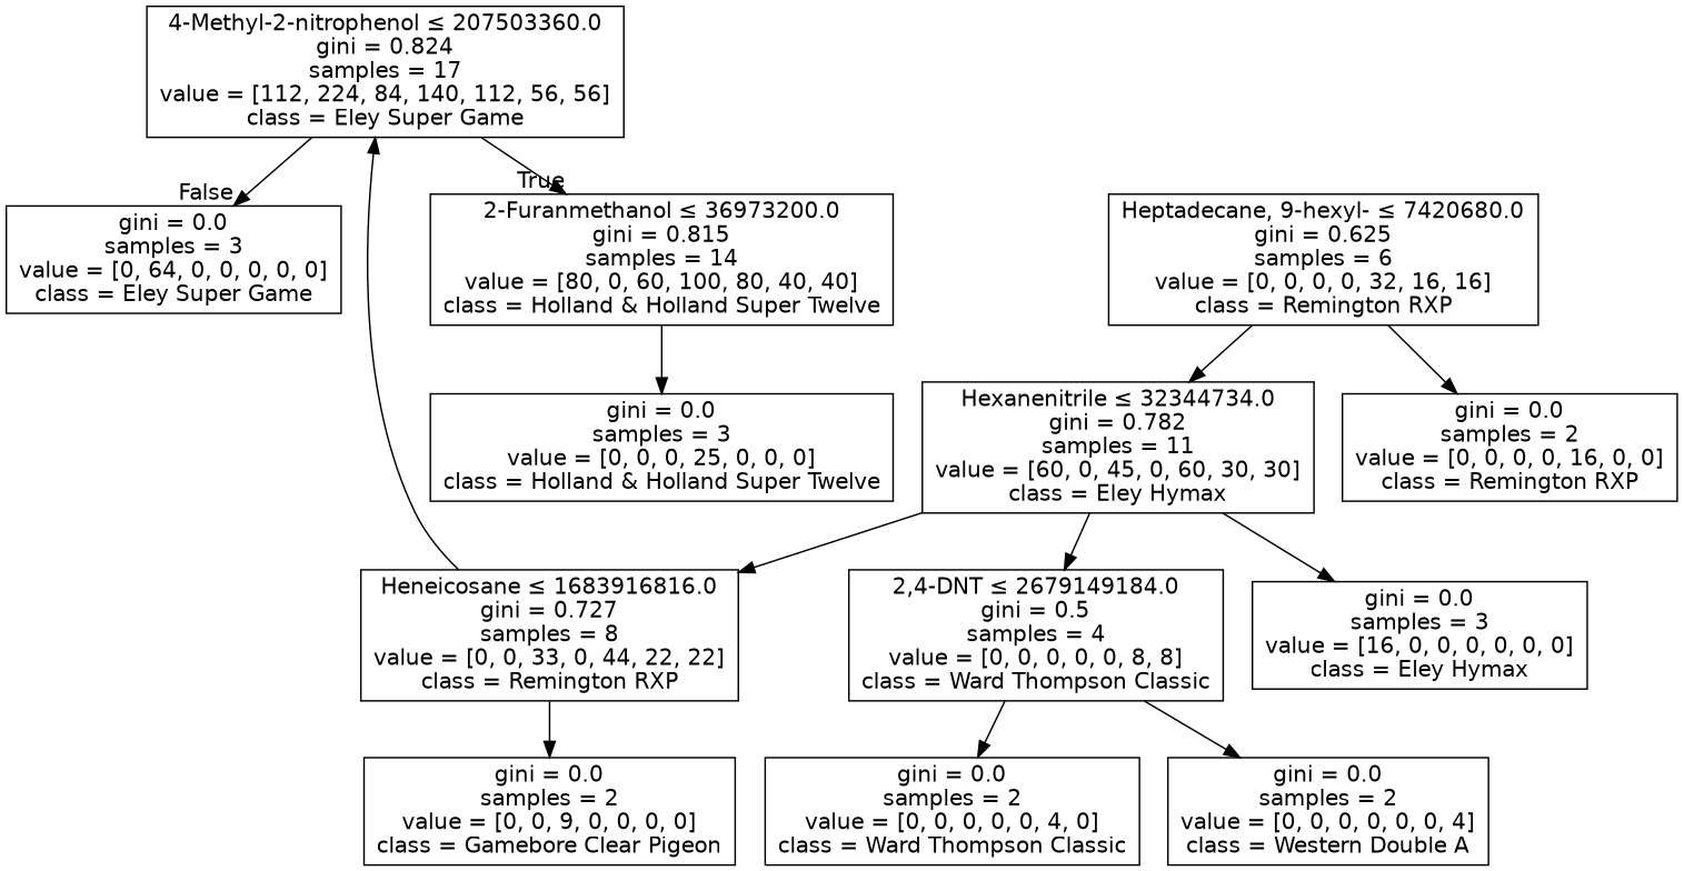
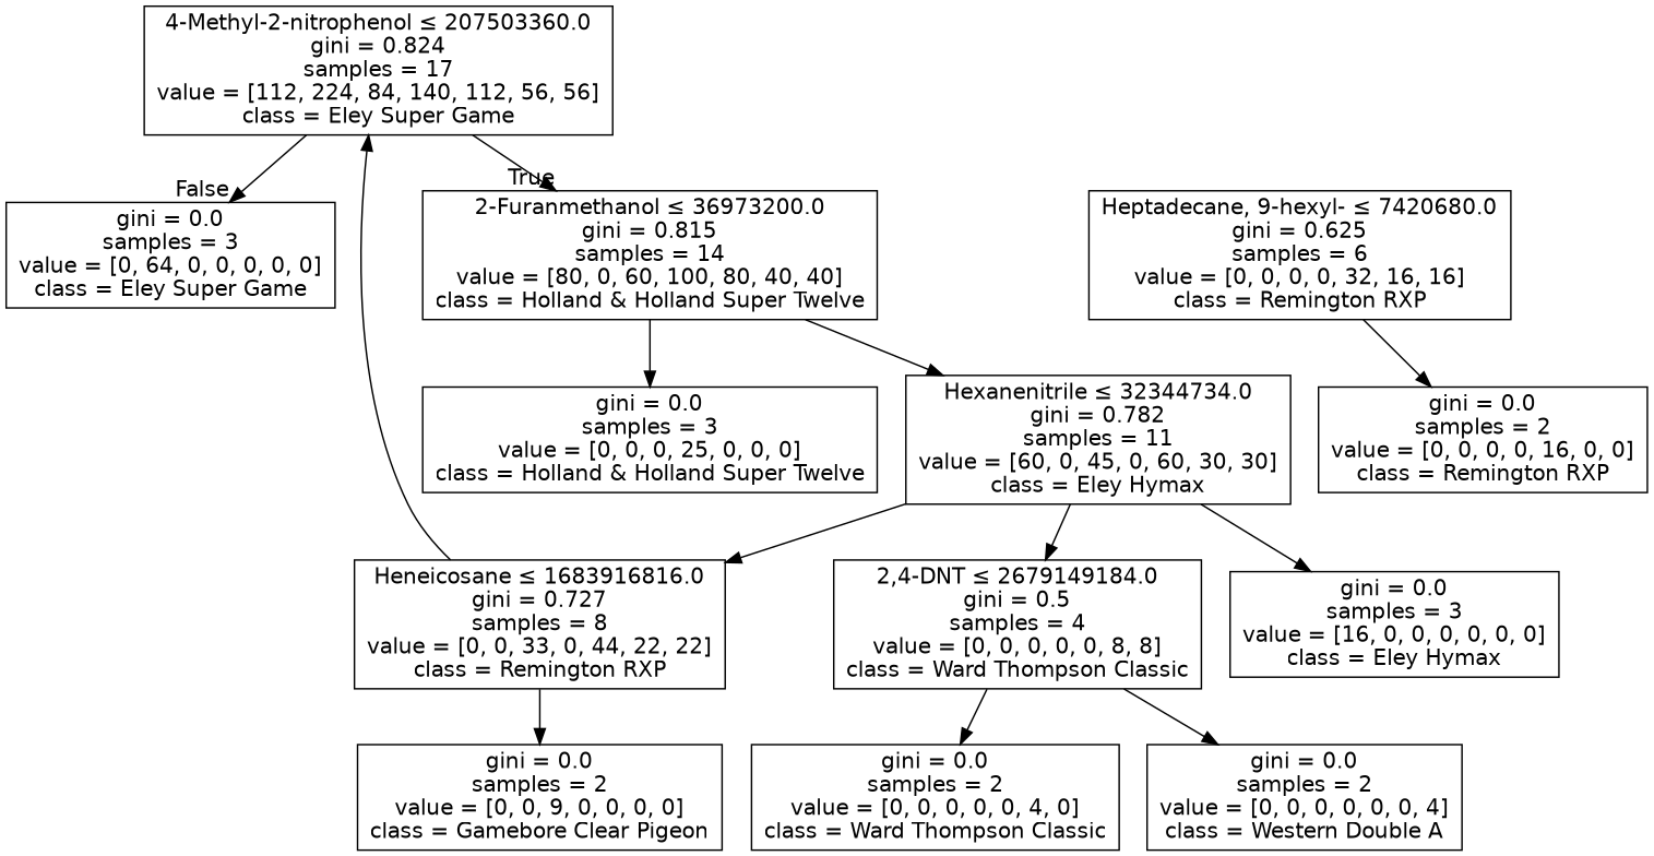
  digraph {
    node [fontname=helvetica shape=box]
    edge [fontname=helvetica]
    n1 [label=<4-Methyl-2-nitrophenol &le; 207503360.0<br/>gini = 0.824<br/>samples = 17<br/>value = [112, 224, 84, 140, 112, 56, 56]<br/>class = Eley Super Game>]
    n2 [label=<2-Furanmethanol &le; 36973200.0<br/>gini = 0.815<br/>samples = 14<br/>value = [80, 0, 60, 100, 80, 40, 40]<br/>class = Holland &amp; Holland Super Twelve>]
    n3 [label=<gini = 0.0<br/>samples = 3<br/>value = [0, 64, 0, 0, 0, 0, 0]<br/>class = Eley Super Game>]
    n4 [label=<Hexanenitrile &le; 32344734.0<br/>gini = 0.782<br/>samples = 11<br/>value = [60, 0, 45, 0, 60, 30, 30]<br/>class = Eley Hymax>]
    n5 [label=<gini = 0.0<br/>samples = 3<br/>value = [0, 0, 0, 25, 0, 0, 0]<br/>class = Holland &amp; Holland Super Twelve>]
    n6 [label=<Heneicosane &le; 1683916816.0<br/>gini = 0.727<br/>samples = 8<br/>value = [0, 0, 33, 0, 44, 22, 22]<br/>class = Remington RXP>]
    n7 [label=<gini = 0.0<br/>samples = 3<br/>value = [16, 0, 0, 0, 0, 0, 0]<br/>class = Eley Hymax>]
    n8 [label=<2,4-DNT &le; 2679149184.0<br/>gini = 0.5<br/>samples = 4<br/>value = [0, 0, 0, 0, 0, 8, 8]<br/>class = Ward Thompson Classic>]
    n9 [label=<gini = 0.0<br/>samples = 2<br/>value = [0, 0, 9, 0, 0, 0, 0]<br/>class = Gamebore Clear Pigeon>]
    n10 [label=<Heptadecane, 9-hexyl- &le; 7420680.0<br/>gini = 0.625<br/>samples = 6<br/>value = [0, 0, 0, 0, 32, 16, 16]<br/>class = Remington RXP>]
    n11 [label=<gini = 0.0<br/>samples = 2<br/>value = [0, 0, 0, 0, 16, 0, 0]<br/>class = Remington RXP>]
    n12 [label=<gini = 0.0<br/>samples = 2<br/>value = [0, 0, 0, 0, 0, 0, 4]<br/>class = Western Double A>]
    n13 [label=<gini = 0.0<br/>samples = 2<br/>value = [0, 0, 0, 0, 0, 4, 0]<br/>class = Ward Thompson Classic>]
    n1 -> n2 [headlabel=True labelangle=45 labeldistance=2.5]
    n1 -> n3 [headlabel=False labelangle=-45 labeldistance=2.5]
-   n10 -> n4
+   n2 -> n4
    n2 -> n5
    n4 -> n6
    n4 -> n7
    n4 -> n8
    n6 -> n1
    n6 -> n9
    n8 -> n12
    n8 -> n13
    n10 -> n11
  }
